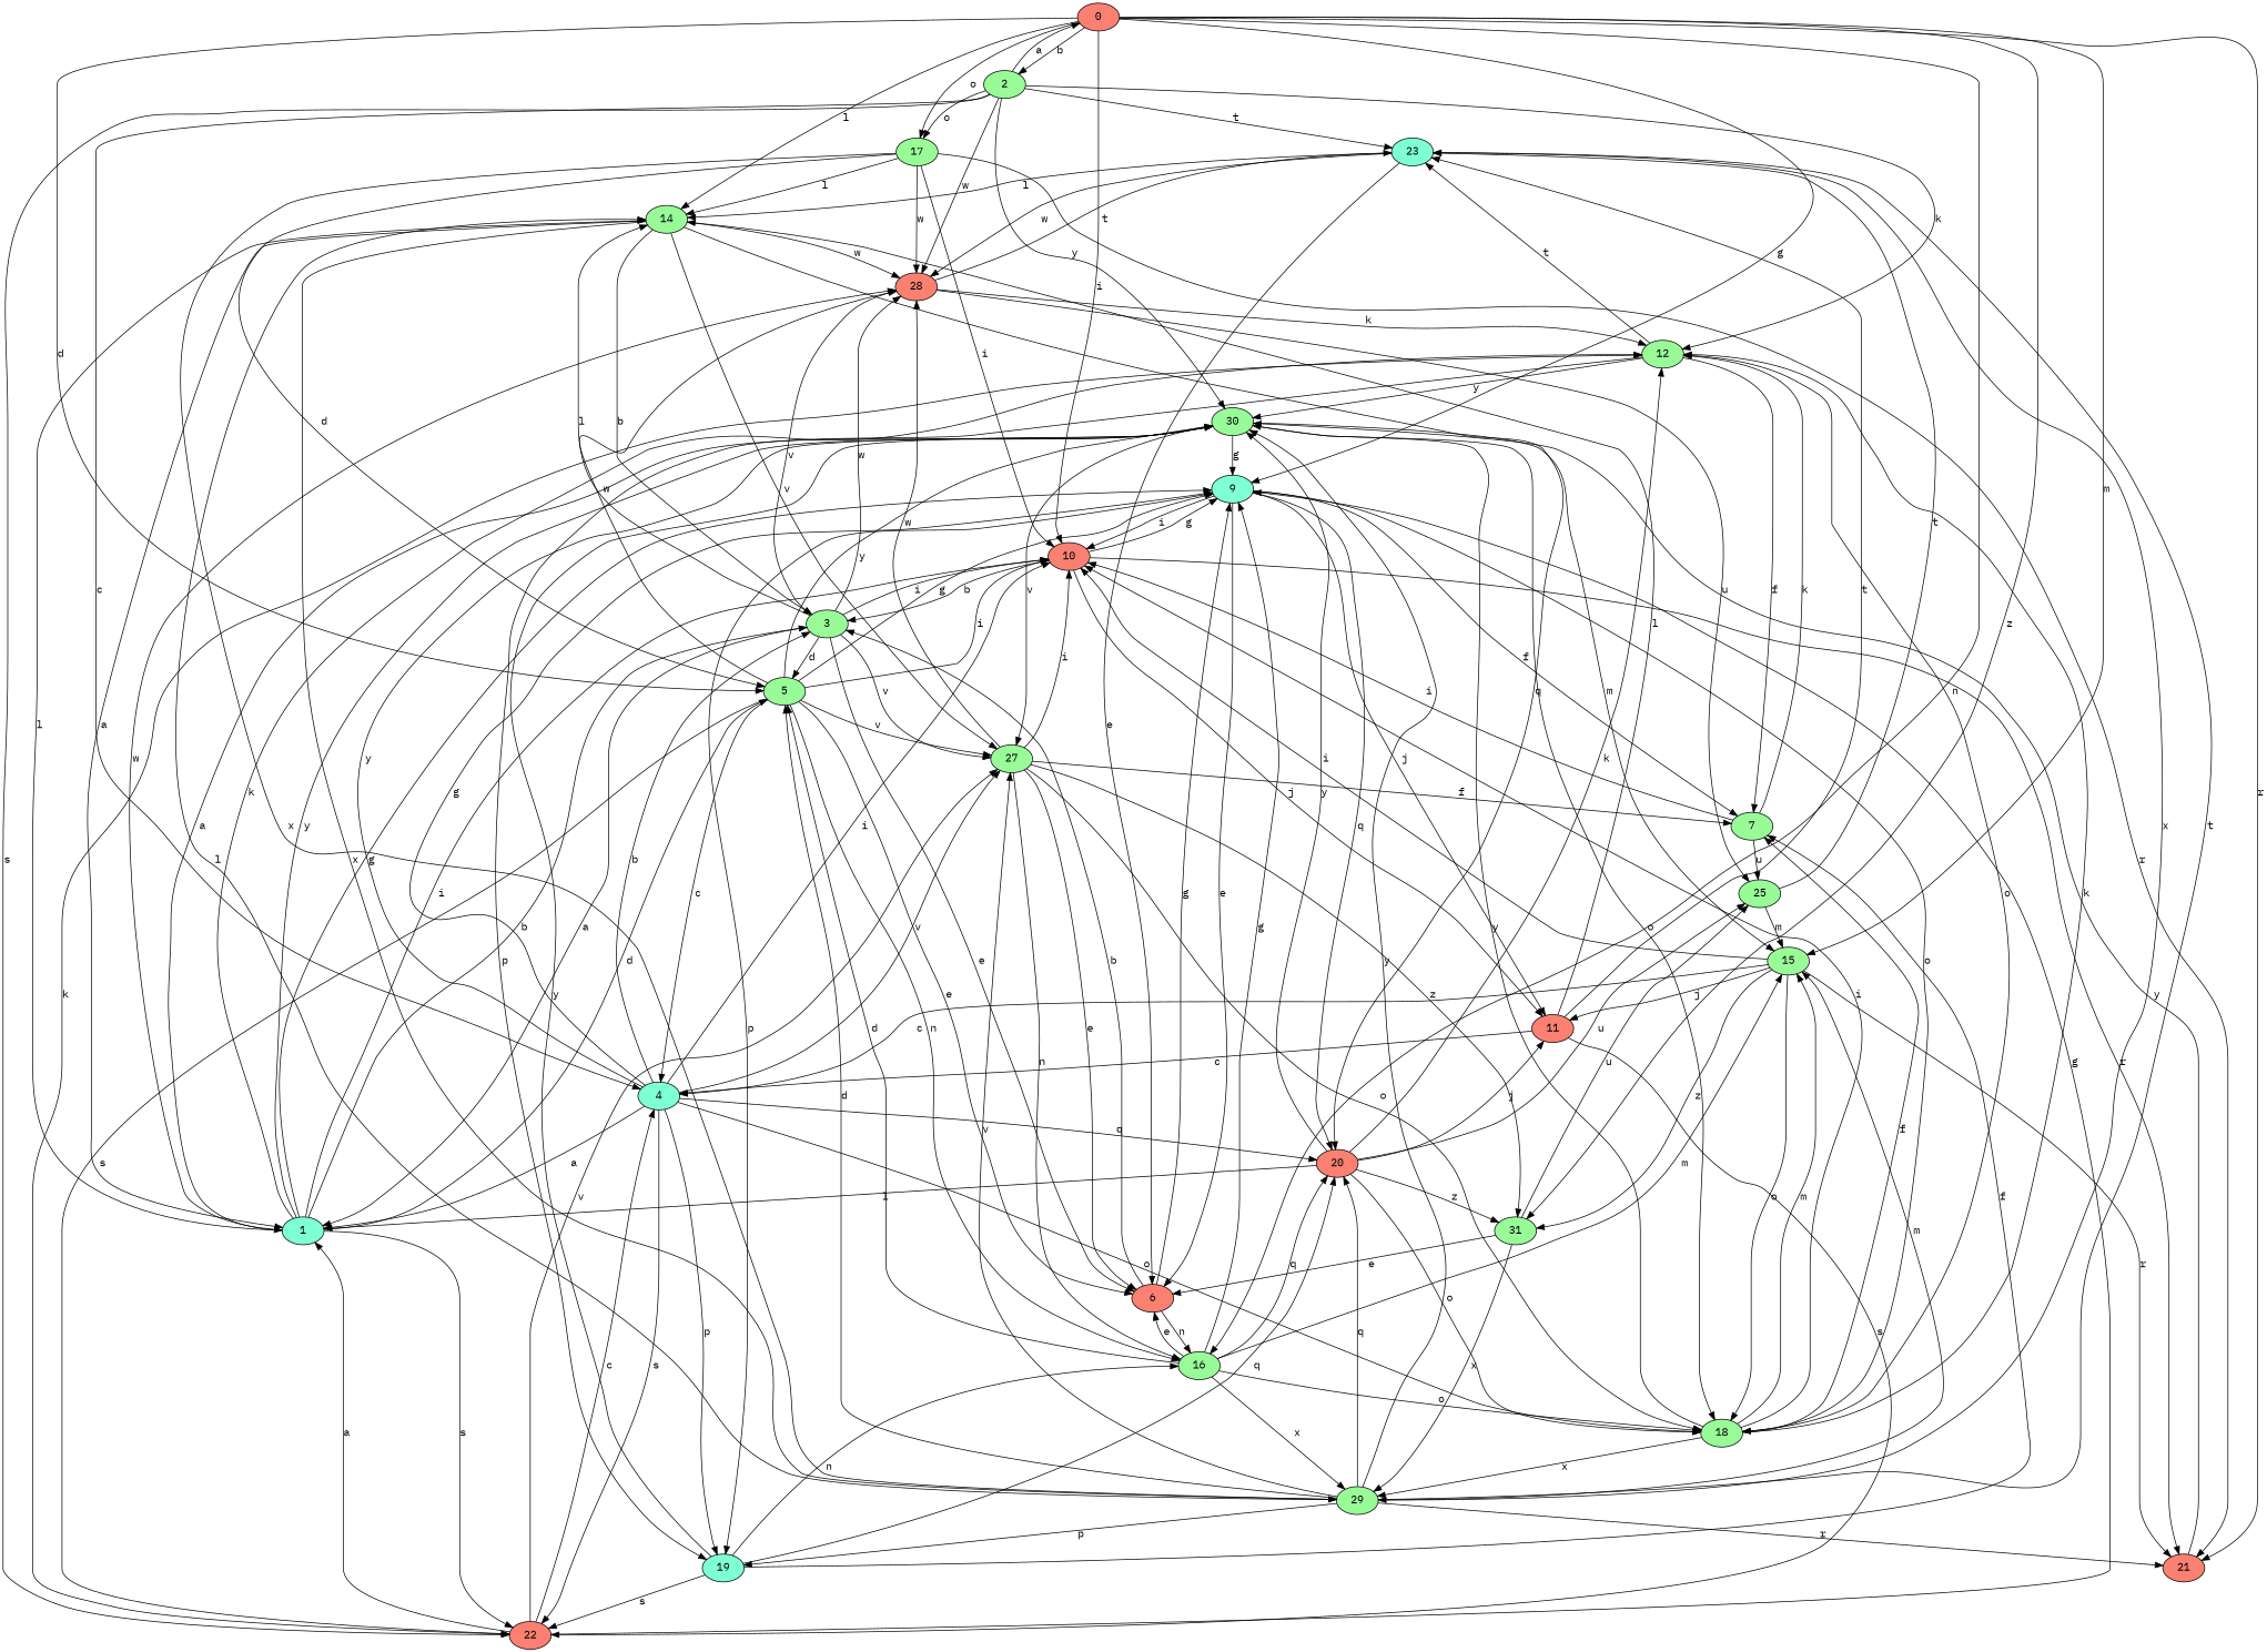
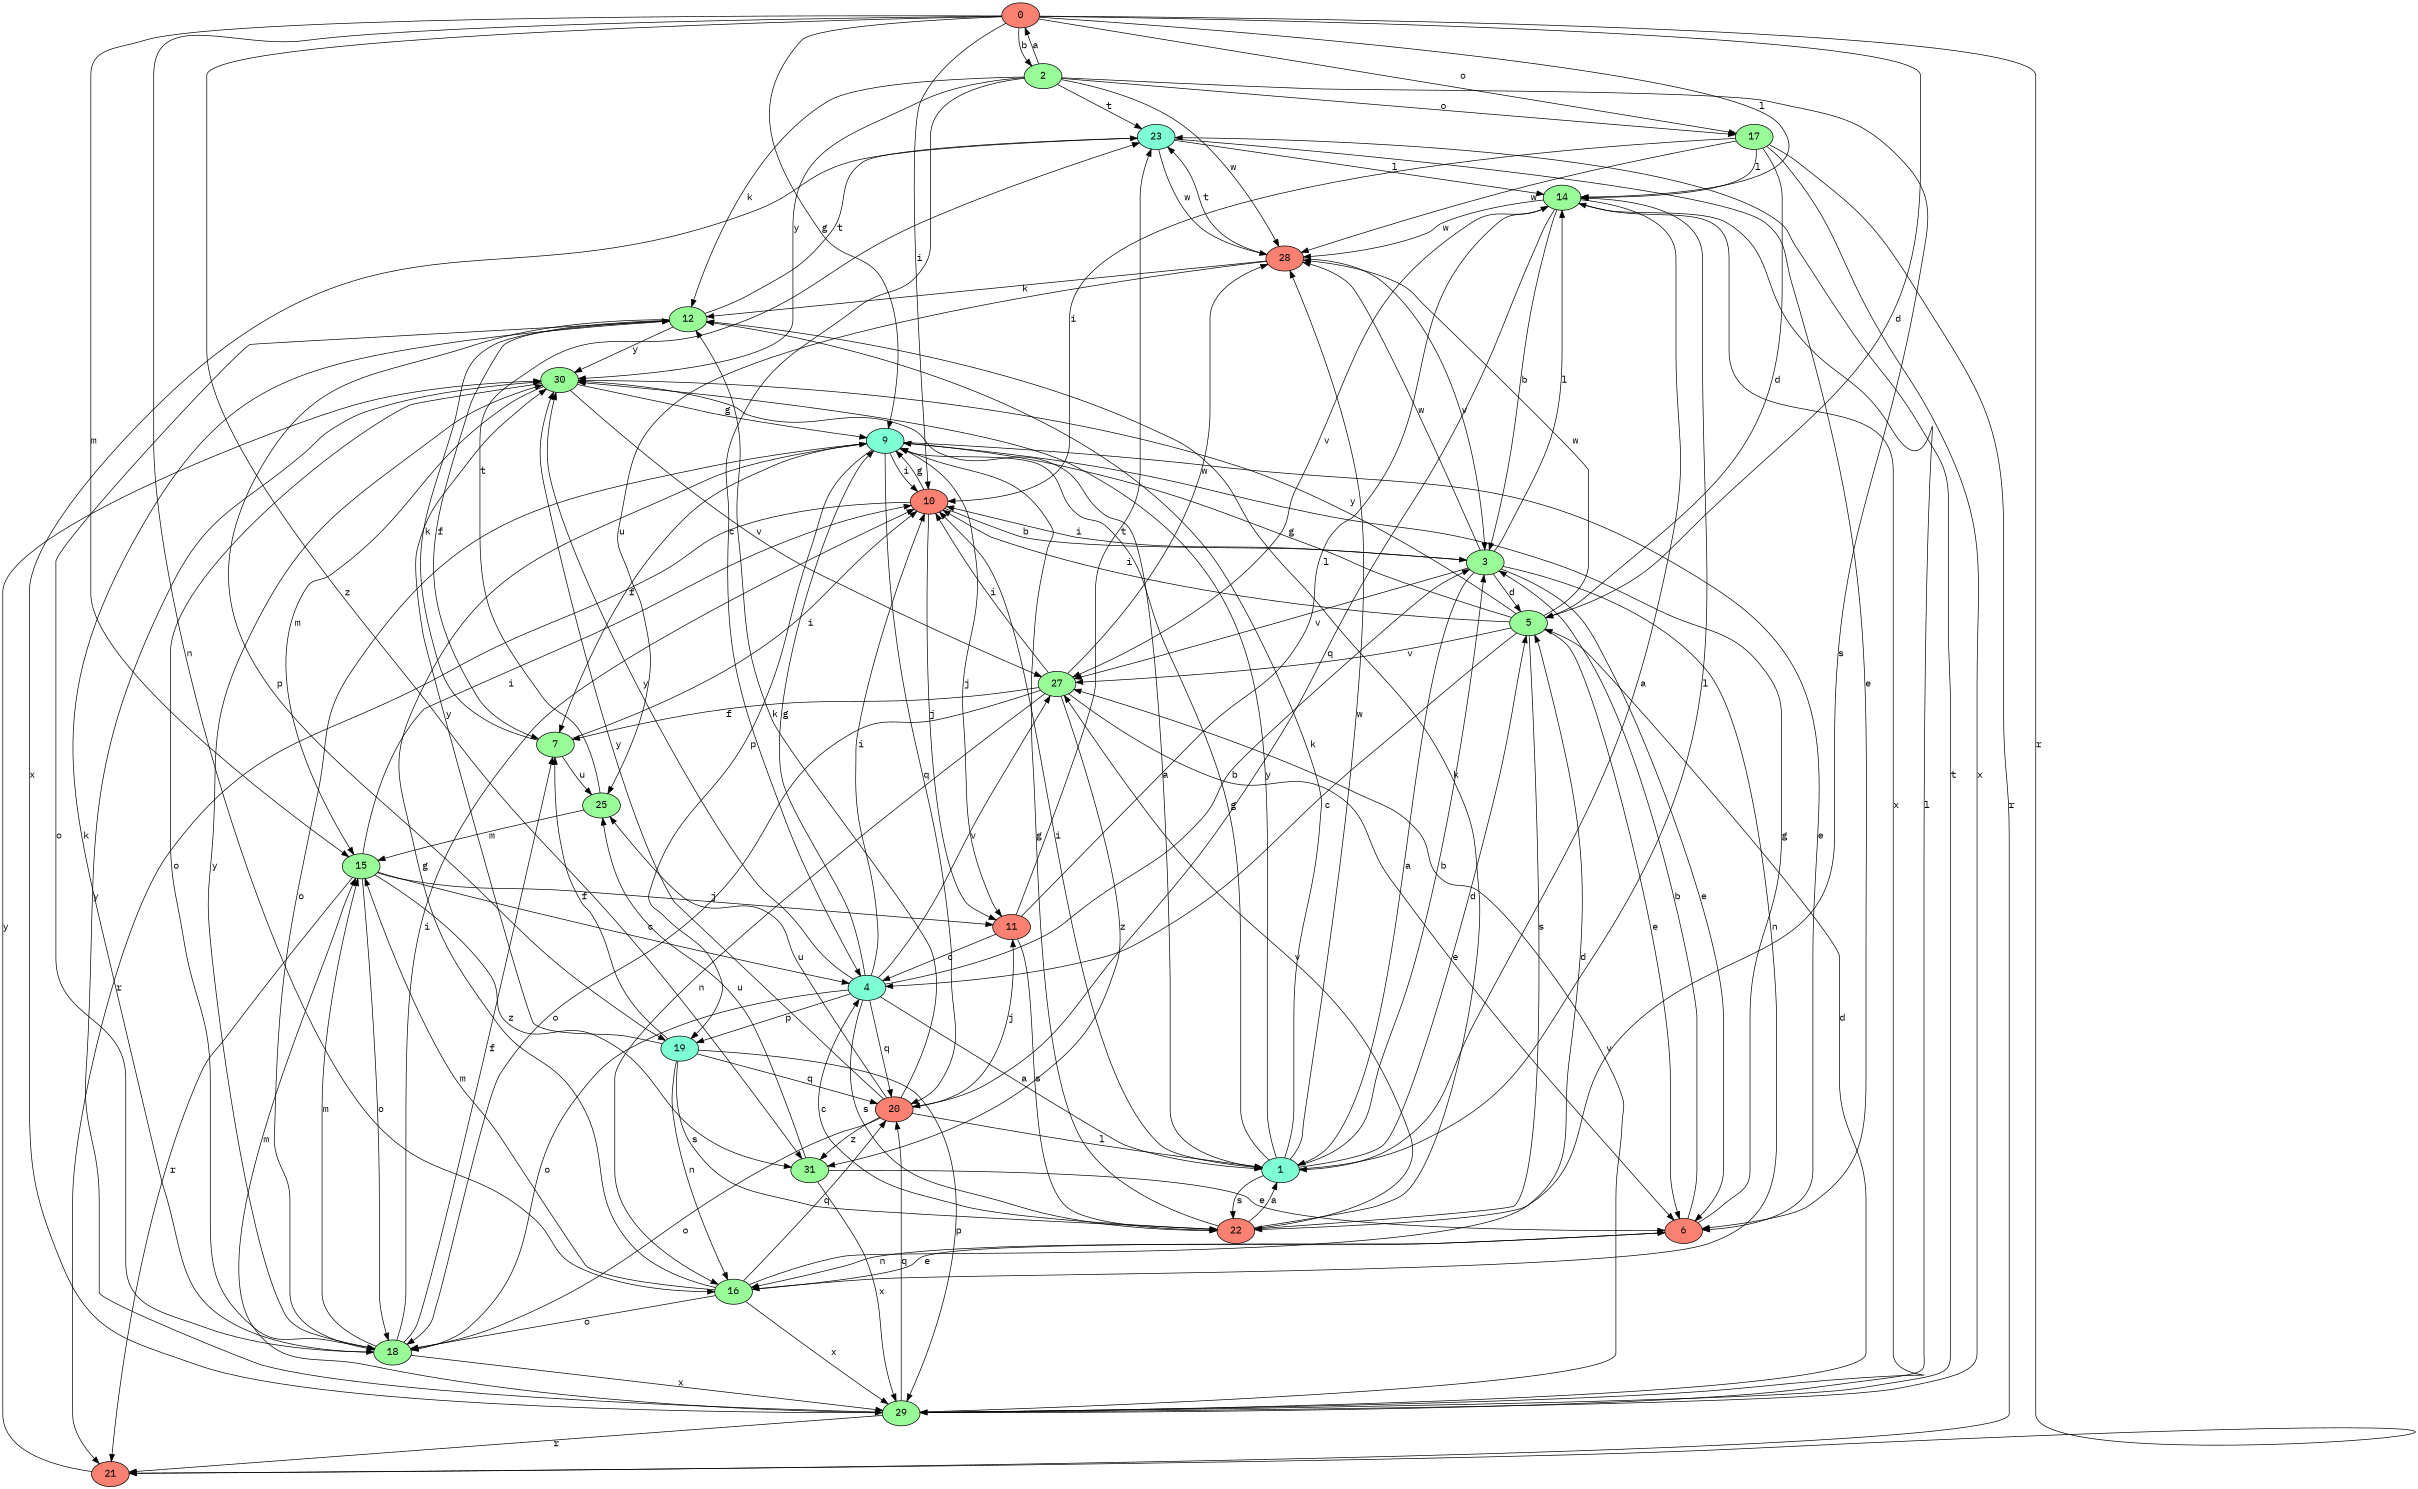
  strict digraph {
    fontname="IBM Plex Mono"
    node [fillcolor=palegreen fontname="IBM Plex Mono" style=filled]
    edge [fontname="IBM Plex Mono"]
    0 [fillcolor=salmon]
    2
    5
    9 [fillcolor=aquamarine]
    10 [fillcolor=salmon]
    14
    15
    16
    17
    21 [fillcolor=salmon]
    31
    12
    22 [fillcolor=salmon]
    28 [fillcolor=salmon]
    30
    4 [fillcolor=aquamarine]
    23 [fillcolor=aquamarine]
    6 [fillcolor=salmon]
    27
    18
    19 [fillcolor=aquamarine]
    20 [fillcolor=salmon]
    7
    11 [fillcolor=salmon]
    3
    1 [fillcolor=aquamarine]
    29
    25
    0 -> 2 [label=b]
    0 -> 5 [label=d]
    0 -> 9 [label=g]
    0 -> 10 [label=i]
    0 -> 14 [label=l]
    0 -> 15 [label=m]
    0 -> 16 [label=n]
    0 -> 17 [label=o]
    0 -> 21 [label=r]
    0 -> 31 [label=z]
    2 -> 0 [label=a]
    2 -> 17 [label=o]
    2 -> 12 [label=k]
    2 -> 22 [label=s]
    2 -> 28 [label=w]
    2 -> 30 [label=y]
    2 -> 4 [label=c]
    2 -> 23 [label=t]
    5 -> 9 [label=g]
    5 -> 10 [label=i]
-   5 -> 16 [label=n]
+   3 -> 16 [label=n]
    5 -> 22 [label=s]
    5 -> 28 [label=w]
    5 -> 30 [label=y]
    5 -> 4 [label=c]
    5 -> 6 [label=e]
    5 -> 27 [label=v]
    9 -> 10 [label=i]
    9 -> 6 [label=e]
    9 -> 18 [label=o]
    9 -> 19 [label=p]
    9 -> 20 [label=q]
    9 -> 7 [label=f]
    9 -> 11 [label=j]
    10 -> 9 [label=g]
    10 -> 21 [label=r]
    10 -> 11 [label=j]
    10 -> 3 [label=b]
    14 -> 28 [label=w]
    14 -> 27 [label=v]
    14 -> 20 [label=q]
    14 -> 3 [label=b]
    14 -> 1 [label=a]
    14 -> 29 [label=x]
    15 -> 10 [label=i]
    15 -> 21 [label=r]
    15 -> 31 [label=z]
    15 -> 4 [label=c]
    15 -> 18 [label=o]
    15 -> 11 [label=j]
    16 -> 5 [label=d]
    16 -> 9 [label=g]
    16 -> 15 [label=m]
    16 -> 6 [label=e]
    16 -> 18 [label=o]
    16 -> 20 [label=q]
    16 -> 29 [label=x]
    17 -> 5 [label=d]
    17 -> 10 [label=i]
    17 -> 14 [label=l]
    17 -> 21 [label=r]
    17 -> 28 [label=w]
    17 -> 29 [label=x]
    21 -> 30 [label=y]
    31 -> 6 [label=e]
    31 -> 29 [label=x]
    31 -> 25 [label=u]
    12 -> 30 [label=y]
    12 -> 23 [label=t]
    12 -> 18 [label=o]
    12 -> 19 [label=p]
    12 -> 7 [label=f]
    22 -> 9 [label=g]
    22 -> 12 [label=k]
    22 -> 4 [label=c]
    22 -> 27 [label=v]
    22 -> 1 [label=a]
    28 -> 12 [label=k]
    28 -> 23 [label=t]
    28 -> 3 [label=v]
    28 -> 25 [label=u]
    30 -> 9 [label=g]
    30 -> 15 [label=m]
    30 -> 27 [label=v]
    30 -> 18 [label=o]
    30 -> 1 [label=a]
    4 -> 9 [label=g]
    4 -> 10 [label=i]
    4 -> 22 [label=s]
    4 -> 30 [label=y]
    4 -> 27 [label=v]
    4 -> 18 [label=o]
    4 -> 19 [label=p]
    4 -> 20 [label=q]
    4 -> 3 [label=b]
    4 -> 1 [label=a]
    23 -> 14 [label=l]
    23 -> 28 [label=w]
    23 -> 6 [label=e]
    23 -> 29 [label=x]
    6 -> 9 [label=g]
    6 -> 16 [label=n]
    6 -> 3 [label=b]
    27 -> 10 [label=i]
    27 -> 16 [label=n]
    27 -> 31 [label=z]
    27 -> 28 [label=w]
    27 -> 6 [label=e]
    27 -> 18 [label=o]
    27 -> 7 [label=f]
    18 -> 10 [label=i]
    18 -> 15 [label=m]
    18 -> 12 [label=k]
    18 -> 30 [label=y]
    18 -> 7 [label=f]
    18 -> 29 [label=x]
    19 -> 16 [label=n]
    19 -> 22 [label=s]
    19 -> 30 [label=y]
    19 -> 20 [label=q]
    19 -> 7 [label=f]
    20 -> 31 [label=z]
    20 -> 12 [label=k]
    20 -> 30 [label=y]
    20 -> 18 [label=o]
    20 -> 11 [label=j]
    20 -> 1 [label=l]
    20 -> 25 [label=u]
    7 -> 10 [label=i]
    7 -> 12 [label=k]
    7 -> 25 [label=u]
    11 -> 14 [label=l]
    11 -> 22 [label=s]
    11 -> 4 [label=c]
    11 -> 23 [label=t]
    3 -> 5 [label=d]
    3 -> 10 [label=i]
    3 -> 14 [label=l]
    3 -> 28 [label=w]
    3 -> 6 [label=e]
    3 -> 27 [label=v]
    3 -> 1 [label=a]
    1 -> 5 [label=d]
    1 -> 9 [label=g]
    1 -> 10 [label=i]
    1 -> 14 [label=l]
    1 -> 12 [label=k]
    1 -> 22 [label=s]
    1 -> 28 [label=w]
    1 -> 30 [label=y]
    1 -> 3 [label=b]
    29 -> 5 [label=d]
    29 -> 14 [label=l]
    29 -> 15 [label=m]
    29 -> 21 [label=r]
    29 -> 30 [label=y]
    29 -> 23 [label=t]
    29 -> 27 [label=v]
-   29 -> 19 [label=p]
+   19 -> 29 [label=p]
    29 -> 20 [label=q]
    25 -> 15 [label=m]
    25 -> 23 [label=t]
  }
